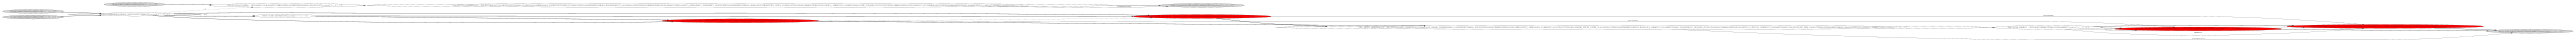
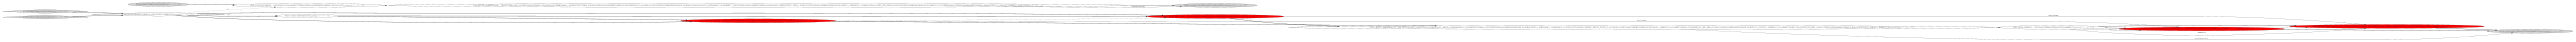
  digraph {
    fontname="Courier Prime"
    rankdir=LR
    node [fillcolor=white fontname="Courier Prime" shape=ellipse style=filled]
    edge [fontname="Courier Prime" style=bold]
-   n1 [fillcolor=lightgray label="buildAccompanyingKubernetesResources['0', '1', '0']"]
+   n1 [fillcolor=lightgray label="buildAccompanyingKubernetesResources['0', '1', '0']" shape=diamond]
    n2 [label="!kubernetesJobManagerParameters.isInternalServiceEnabled()@@@3@@@['1', '1', '0']" shape=diamond]
    n3 [label="return Collections.emptyList()@@@4@@@['1', '1', '0']"]
    n4 [fillcolor=red label="final String serviceName = KubernetesUtils.getInternalServiceName(kubernetesJobManagerParameters.getClusterId())@@@6@@@['1', '0', '0']"]
    n5 [fillcolor=red label="final String serviceName = getInternalServiceName(kubernetesJobManagerParameters.getClusterId())@@@6@@@['0', '1', '0']"]
    n6 [label="final String serviceName = KubernetesUtils.getRestServiceName(kubernetesJobManagerParameters.getClusterId())@@@3@@@['0', '0', '1']"]
    n7 [label="final Service headlessService = new ServiceBuilder().withApiVersion(Constants.API_VERSION).withNewMetadata().withName(serviceName).withLabels(kubernetesJobManagerParameters.getCommonLabels()).endMetadata().withNewSpec().withClusterIP(Constants.HEADLESS_SERVICE_CLUSTER_IP).withSelector(kubernetesJobManagerParameters.getLabels()).addNewPort().withName(Constants.JOB_MANAGER_RPC_PORT_NAME).withPort(kubernetesJobManagerParameters.getRPCPort()).endPort().addNewPort().withName(Constants.BLOB_SERVER_PORT_NAME).withPort(kubernetesJobManagerParameters.getBlobServerPort()).endPort().endSpec().build()@@@7@@@['1', '1', '0']"]
    n8 [fillcolor=red label="kubernetesJobManagerParameters.getFlinkConfiguration().setString(JobManagerOptions.ADDRESS,serviceName + \".\" + namespace)@@@9@@@['1', '0', '0']"]
    n9 [fillcolor=red label="kubernetesJobManagerParameters.getFlinkConfiguration().setString(JobManagerOptions.ADDRESS,getNamespacedInternalServiceName(serviceName,namespace))@@@9@@@['0', '1', '0']"]
    n10 [fillcolor=lightgray label="return Collections.singletonList(headlessService)@@@10@@@['1', '1', '0']"]
    n11 [label="final String namespace = kubernetesJobManagerParameters.getNamespace()@@@8@@@['1', '1', '0']"]
-   n12 [fillcolor=lightgray label="buildAccompanyingKubernetesResources['1', '0', '0']"]
+   n12 [fillcolor=lightgray label="buildAccompanyingKubernetesResources['1', '0', '0']" shape=diamond]
    n13 [label="final Service externalService = new ServiceBuilder().withApiVersion(Constants.API_VERSION).withNewMetadata().withName(serviceName).withLabels(kubernetesJobManagerParameters.getCommonLabels()).withAnnotations(kubernetesJobManagerParameters.getRestServiceAnnotations()).endMetadata().withNewSpec().withType(kubernetesJobManagerParameters.getRestServiceExposedType().name()).withSelector(kubernetesJobManagerParameters.getLabels()).addNewPort().withName(Constants.REST_PORT_NAME).withPort(kubernetesJobManagerParameters.getRestPort()).withNewTargetPort(kubernetesJobManagerParameters.getRestBindPort()).endPort().endSpec().build()@@@4@@@['0', '0', '1']"]
    n14 [fillcolor=lightgray label="return Collections.singletonList(externalService)@@@5@@@['0', '0', '1']"]
    n15 [fillcolor=lightgray label="buildAccompanyingKubernetesResources['0', '0', '1']"]
    n1 -> n2
    n2 -> n3
    n2 -> n3 [label=true style=dotted]
    n2 -> n4
    n2 -> n5
    n2 -> n6 [label=0 style=dashed]
    n3 -> n4
    n3 -> n5
    n4 -> n5 [label=0 style=dashed]
    n4 -> n7
    n4 -> n8 [label=serviceName style=solid]
    n5 -> n7
    n5 -> n9 [label=serviceName style=solid]
    n6 -> n13
    n7 -> n10 [label=headlessService style=solid]
    n7 -> n11
    n8 -> n9 [label=0 style=dashed]
    n8 -> n10
    n9 -> n10
    n11 -> n8
    n11 -> n8 [label=namespace style=solid]
    n11 -> n9
    n11 -> n9 [label=namespace style=solid]
    n12 -> n2
    n13 -> n14
    n13 -> n14 [label=externalService style=solid]
    n15 -> n6
  }
